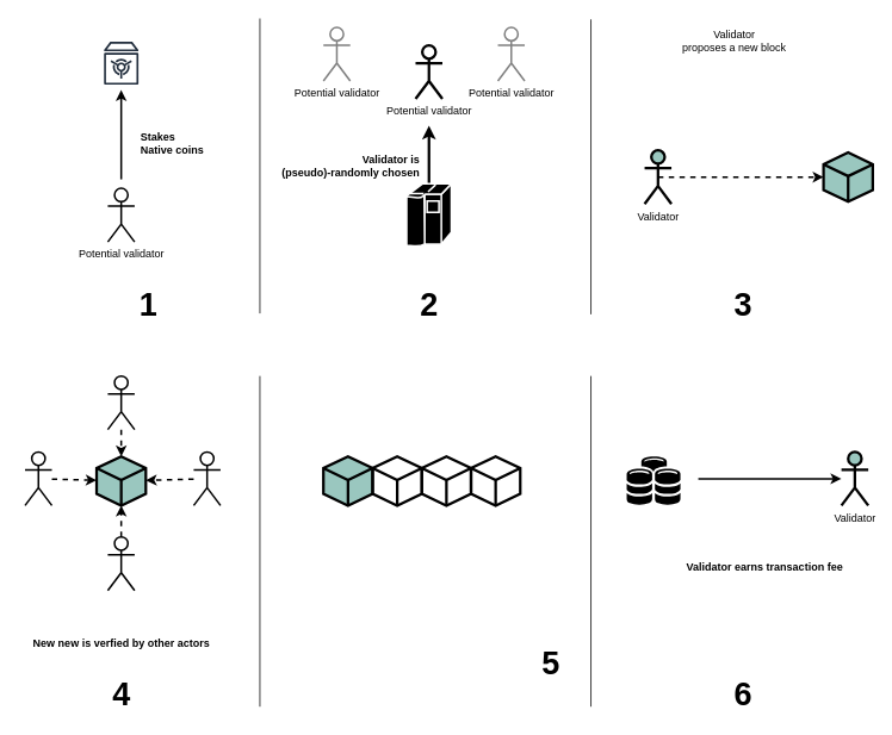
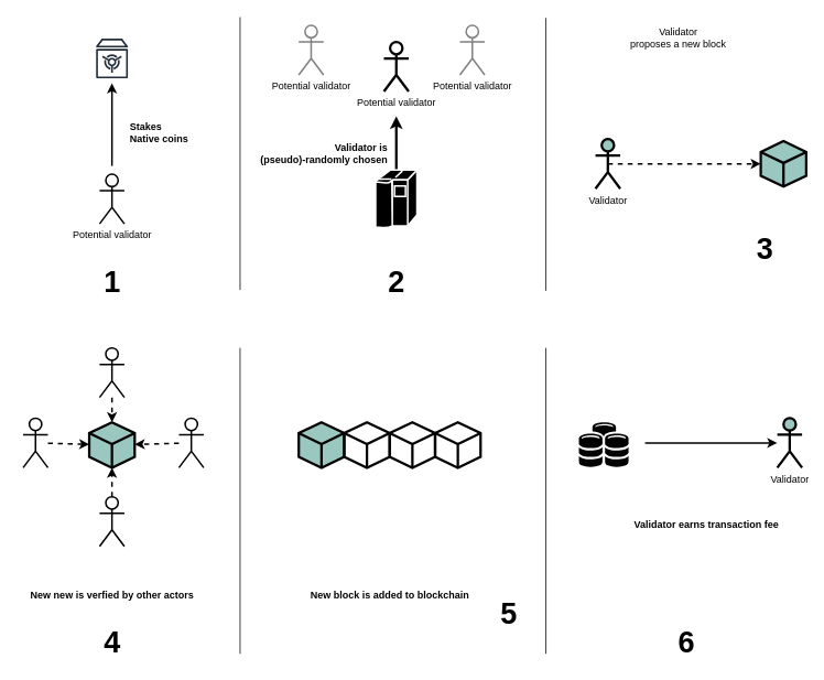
  <mxCell id="0" />
  <mxCell id="1" parent="0" />
  <mxCell id="2" value="Potential validator" style="shape=umlActor;verticalLabelPosition=bottom;verticalAlign=top;html=1;outlineConnect=0;strokeWidth=2;" vertex="1" parent="1"><mxGeometry x="120" y="210" width="30" height="60" as="geometry" /></mxCell>
  <mxCell id="3" value="" style="sketch=0;outlineConnect=0;fontColor=#232F3E;gradientColor=none;strokeColor=#232F3E;fillColor=#ffffff;dashed=0;verticalLabelPosition=bottom;verticalAlign=top;align=center;html=1;fontSize=12;fontStyle=0;aspect=fixed;shape=mxgraph.aws4.resourceIcon;resIcon=mxgraph.aws4.vault;" vertex="1" parent="1"><mxGeometry x="105" y="40" width="60" height="60" as="geometry" /></mxCell>
  <mxCell id="4" value="" style="endArrow=classic;html=1;rounded=0;strokeWidth=2;" edge="1" parent="1" target="3"><mxGeometry width="50" height="50" relative="1" as="geometry"><mxPoint x="135" y="200" as="sourcePoint" /><mxPoint x="560" y="420" as="targetPoint" /></mxGeometry></mxCell>
  <mxCell id="5" value="Stakes &lt;br&gt;Native coins" style="text;html=1;align=left;verticalAlign=middle;resizable=0;points=[];autosize=1;strokeColor=none;fillColor=none;fontStyle=1" vertex="1" parent="1"><mxGeometry x="155" y="140" width="90" height="40" as="geometry" /></mxCell>
  <mxCell id="6" style="edgeStyle=orthogonalEdgeStyle;rounded=0;orthogonalLoop=1;jettySize=auto;html=1;exitX=0.5;exitY=0;exitDx=0;exitDy=0;exitPerimeter=0;strokeWidth=3;fontSize=35;" edge="1" parent="1" source="7"><mxGeometry relative="1" as="geometry"><mxPoint x="479" y="140" as="targetPoint" /></mxGeometry></mxCell>
  <mxCell id="7" value="" style="shape=mxgraph.cisco.computers_and_peripherals.ibm_mainframe;html=1;pointerEvents=1;dashed=0;fillColor=#000000;strokeColor=#ffffff;strokeWidth=2;verticalLabelPosition=bottom;verticalAlign=top;align=center;outlineConnect=0;" vertex="1" parent="1"><mxGeometry x="454" y="205" width="50" height="70" as="geometry" /></mxCell>
  <mxCell id="8" value="Potential validator" style="shape=umlActor;verticalLabelPosition=bottom;verticalAlign=top;html=1;outlineConnect=0;strokeWidth=2;perimeterSpacing=0;strokeColor=#808080;" vertex="1" parent="1"><mxGeometry x="556" y="30" width="30" height="60" as="geometry" /></mxCell>
  <mxCell id="9" value="Potential validator" style="shape=umlActor;verticalLabelPosition=bottom;verticalAlign=top;html=1;outlineConnect=0;strokeWidth=3;strokeColor=#000000;" vertex="1" parent="1"><mxGeometry x="464" y="50" width="30" height="60" as="geometry" /></mxCell>
  <mxCell id="10" value="Potential validator" style="shape=umlActor;verticalLabelPosition=bottom;verticalAlign=top;html=1;outlineConnect=0;strokeWidth=2;strokeColor=#808080;" vertex="1" parent="1"><mxGeometry x="361" y="30" width="30" height="60" as="geometry" /></mxCell>
- <mxCell id="11" value="&lt;span style=&quot;font-size: 36px;&quot;&gt;&lt;font style=&quot;font-size: 36px;&quot;&gt;1&lt;/font&gt;&lt;/span&gt;" style="text;html=1;align=center;verticalAlign=bottom;resizable=0;points=[];autosize=1;strokeColor=none;fillColor=none;fontStyle=1;fontSize=36;" vertex="1" parent="1"><mxGeometry x="145" y="304" width="40" height="60" as="geometry" /></mxCell>
+ <mxCell id="11" value="&lt;span style=&quot;font-size: 36px;&quot;&gt;&lt;font style=&quot;font-size: 36px;&quot;&gt;1&lt;/font&gt;&lt;/span&gt;" style="text;html=1;align=center;verticalAlign=bottom;resizable=0;points=[];autosize=1;strokeColor=none;fillColor=none;fontStyle=1;fontSize=36;" vertex="1" parent="1"><mxGeometry x="115" y="304" width="40" height="60" as="geometry" /></mxCell>
  <mxCell id="12" value="&lt;span style=&quot;font-size: 36px;&quot;&gt;&lt;font style=&quot;font-size: 36px;&quot;&gt;2&lt;br style=&quot;font-size: 36px;&quot;&gt;&lt;/font&gt;&lt;/span&gt;" style="text;html=1;align=center;verticalAlign=bottom;resizable=0;points=[];autosize=1;strokeColor=none;fillColor=none;fontStyle=1;fontSize=36;" vertex="1" parent="1"><mxGeometry x="459" y="304" width="40" height="60" as="geometry" /></mxCell>
  <mxCell id="13" value="&lt;p style=&quot;line-height: 120%; font-size: 12px;&quot;&gt;&lt;font style=&quot;font-size: 12px;&quot;&gt;Validator is &lt;br&gt;(pseudo)-randomly chosen&lt;/font&gt;&lt;/p&gt;" style="text;html=1;align=right;verticalAlign=middle;resizable=0;points=[];autosize=1;strokeColor=none;fillColor=none;fontSize=35;fontStyle=1" vertex="1" parent="1"><mxGeometry x="290" y="150" width="180" height="70" as="geometry" /></mxCell>
  <mxCell id="14" value="" style="endArrow=none;html=1;rounded=0;strokeWidth=1;fontSize=12;" edge="1" parent="1"><mxGeometry width="50" height="50" relative="1" as="geometry"><mxPoint x="290" y="350" as="sourcePoint" /><mxPoint x="290" y="20" as="targetPoint" /></mxGeometry></mxCell>
  <mxCell id="15" value="" style="endArrow=none;html=1;rounded=0;strokeWidth=1;fontSize=12;" edge="1" parent="1"><mxGeometry width="50" height="50" relative="1" as="geometry"><mxPoint x="660" y="351" as="sourcePoint" /><mxPoint x="660" y="21" as="targetPoint" /></mxGeometry></mxCell>
  <mxCell id="16" value="" style="html=1;shape=mxgraph.basic.isocube;isoAngle=15;strokeColor=#000000;strokeWidth=3;fontSize=12;fillColor=#9AC7BF;labelBackgroundColor=default;" vertex="1" parent="1"><mxGeometry x="920" y="170" width="55" height="55" as="geometry" /></mxCell>
  <mxCell id="17" style="edgeStyle=orthogonalEdgeStyle;rounded=0;orthogonalLoop=1;jettySize=auto;html=1;exitX=0.5;exitY=0.5;exitDx=0;exitDy=0;exitPerimeter=0;strokeWidth=2;fontSize=12;dashed=1;" edge="1" parent="1" source="18" target="16"><mxGeometry relative="1" as="geometry" /></mxCell>
  <mxCell id="18" value="Validator" style="shape=umlActor;verticalLabelPosition=bottom;verticalAlign=top;html=1;outlineConnect=0;strokeWidth=3;strokeColor=#000000;fillColor=#9AC7BF;" vertex="1" parent="1"><mxGeometry x="720" y="167.5" width="30" height="60" as="geometry" /></mxCell>
  <mxCell id="19" value="Validator&lt;br&gt;proposes a new block" style="text;html=1;align=center;verticalAlign=middle;resizable=0;points=[];autosize=1;strokeColor=none;fillColor=none;fontSize=12;" vertex="1" parent="1"><mxGeometry x="750" y="25" width="140" height="40" as="geometry" /></mxCell>
- <mxCell id="20" value="&lt;span style=&quot;font-size: 36px;&quot;&gt;&lt;font style=&quot;font-size: 36px;&quot;&gt;3&lt;br style=&quot;font-size: 36px;&quot;&gt;&lt;/font&gt;&lt;/span&gt;" style="text;html=1;align=center;verticalAlign=bottom;resizable=0;points=[];autosize=1;strokeColor=none;fillColor=none;fontStyle=1;fontSize=36;" vertex="1" parent="1"><mxGeometry x="810" y="304" width="40" height="60" as="geometry" /></mxCell>
+ <mxCell id="20" value="&lt;span style=&quot;font-size: 36px;&quot;&gt;&lt;font style=&quot;font-size: 36px;&quot;&gt;3&lt;br style=&quot;font-size: 36px;&quot;&gt;&lt;/font&gt;&lt;/span&gt;" style="text;html=1;align=center;verticalAlign=bottom;resizable=0;points=[];autosize=1;strokeColor=none;fillColor=none;fontStyle=1;fontSize=36;" vertex="1" parent="1"><mxGeometry x="905" y="264" width="40" height="60" as="geometry" /></mxCell>
  <mxCell id="21" value="" style="shape=umlActor;verticalLabelPosition=bottom;verticalAlign=top;html=1;outlineConnect=0;strokeWidth=2;" vertex="1" parent="1"><mxGeometry x="120" y="420" width="30" height="60" as="geometry" /></mxCell>
  <mxCell id="22" value="" style="endArrow=classic;html=1;rounded=0;dashed=1;strokeWidth=2;fontSize=12;" edge="1" parent="1" source="21" target="23"><mxGeometry width="50" height="50" relative="1" as="geometry"><mxPoint x="135" y="450" as="sourcePoint" /><mxPoint x="130" y="500" as="targetPoint" /></mxGeometry></mxCell>
  <mxCell id="23" value="" style="html=1;shape=mxgraph.basic.isocube;isoAngle=15;strokeColor=#000000;strokeWidth=3;fontSize=12;fillColor=#9AC7BF;labelBackgroundColor=default;container=0;" vertex="1" parent="1"><mxGeometry x="107.5" y="510" width="55" height="55" as="geometry" /></mxCell>
  <mxCell id="24" value="" style="shape=umlActor;verticalLabelPosition=bottom;verticalAlign=top;html=1;outlineConnect=0;strokeWidth=2;" vertex="1" parent="1"><mxGeometry x="120" y="600" width="30" height="60" as="geometry" /></mxCell>
  <mxCell id="25" value="" style="endArrow=classic;html=1;rounded=0;dashed=1;strokeWidth=2;fontSize=12;" edge="1" parent="1" source="24" target="23"><mxGeometry width="50" height="50" relative="1" as="geometry"><mxPoint x="135" y="700" as="sourcePoint" /><mxPoint x="135" y="760" as="targetPoint" /></mxGeometry></mxCell>
  <mxCell id="26" value="" style="shape=umlActor;verticalLabelPosition=bottom;verticalAlign=top;html=1;outlineConnect=0;strokeWidth=2;" vertex="1" parent="1"><mxGeometry x="216" y="505" width="30" height="60" as="geometry" /></mxCell>
  <mxCell id="27" value="" style="endArrow=classic;html=1;rounded=0;dashed=1;strokeWidth=2;fontSize=12;" edge="1" parent="1" source="26" target="23"><mxGeometry width="50" height="50" relative="1" as="geometry"><mxPoint x="285" y="585" as="sourcePoint" /><mxPoint x="285" y="450" as="targetPoint" /></mxGeometry></mxCell>
  <mxCell id="28" value="" style="shape=umlActor;verticalLabelPosition=bottom;verticalAlign=top;html=1;outlineConnect=0;strokeWidth=2;" vertex="1" parent="1"><mxGeometry x="27.5" y="505" width="30" height="60" as="geometry" /></mxCell>
  <mxCell id="29" value="" style="endArrow=classic;html=1;rounded=0;dashed=1;strokeWidth=2;fontSize=12;" edge="1" parent="1" source="28" target="23"><mxGeometry width="50" height="50" relative="1" as="geometry"><mxPoint x="12.5" y="585" as="sourcePoint" /><mxPoint x="-110" y="537.042" as="targetPoint" /></mxGeometry></mxCell>
  <mxCell id="30" value="&lt;span style=&quot;font-size: 36px;&quot;&gt;&lt;font style=&quot;font-size: 36px;&quot;&gt;4&lt;br style=&quot;font-size: 36px;&quot;&gt;&lt;/font&gt;&lt;/span&gt;" style="text;html=1;align=center;verticalAlign=bottom;resizable=0;points=[];autosize=1;strokeColor=none;fillColor=none;fontStyle=1;fontSize=36;" vertex="1" parent="1"><mxGeometry x="115" y="740" width="40" height="60" as="geometry" /></mxCell>
  <mxCell id="31" value="" style="endArrow=none;html=1;rounded=0;strokeWidth=1;fontSize=12;" edge="1" parent="1"><mxGeometry width="50" height="50" relative="1" as="geometry"><mxPoint x="290" y="790" as="sourcePoint" /><mxPoint x="290" y="420" as="targetPoint" /></mxGeometry></mxCell>
  <mxCell id="32" value="" style="html=1;shape=mxgraph.basic.isocube;isoAngle=15;strokeColor=#000000;strokeWidth=3;fontSize=12;fillColor=#9AC7BF;labelBackgroundColor=default;container=0;" vertex="1" parent="1"><mxGeometry x="361" y="510" width="55" height="55" as="geometry" /></mxCell>
  <mxCell id="33" value="&lt;font style=&quot;font-size: 12px;&quot;&gt;New new is verfied by other actors&lt;/font&gt;" style="text;html=1;align=center;verticalAlign=middle;resizable=0;points=[];autosize=1;strokeColor=none;fillColor=none;fontSize=36;fontStyle=1" vertex="1" parent="1"><mxGeometry x="20" y="680" width="230" height="60" as="geometry" /></mxCell>
  <mxCell id="34" value="" style="html=1;shape=mxgraph.basic.isocube;isoAngle=15;strokeColor=#000000;strokeWidth=3;fontSize=12;fillColor=none;labelBackgroundColor=default;container=0;" vertex="1" parent="1"><mxGeometry x="416" y="510" width="55" height="55" as="geometry" /></mxCell>
  <mxCell id="35" value="" style="html=1;shape=mxgraph.basic.isocube;isoAngle=15;strokeColor=#000000;strokeWidth=3;fontSize=12;fillColor=none;labelBackgroundColor=default;container=0;" vertex="1" parent="1"><mxGeometry x="471" y="510" width="55" height="55" as="geometry" /></mxCell>
  <mxCell id="36" value="" style="html=1;shape=mxgraph.basic.isocube;isoAngle=15;strokeColor=#000000;strokeWidth=3;fontSize=12;fillColor=none;labelBackgroundColor=default;container=0;" vertex="1" parent="1"><mxGeometry x="526" y="510" width="55" height="55" as="geometry" /></mxCell>
+ <mxCell id="37" value="&lt;font style=&quot;font-size: 12px;&quot;&gt;New block is added to blockchain&lt;/font&gt;" style="text;html=1;align=center;verticalAlign=middle;resizable=0;points=[];autosize=1;strokeColor=none;fillColor=none;fontSize=36;fontStyle=1" vertex="1" parent="1"><mxGeometry x="361" y="680" width="220" height="60" as="geometry" /></mxCell>
  <mxCell id="38" value="&lt;span style=&quot;font-size: 36px;&quot;&gt;&lt;font style=&quot;font-size: 36px;&quot;&gt;5&lt;br style=&quot;font-size: 36px;&quot;&gt;&lt;/font&gt;&lt;/span&gt;" style="text;html=1;align=center;verticalAlign=bottom;resizable=0;points=[];autosize=1;strokeColor=none;fillColor=none;fontStyle=1;fontSize=36;" vertex="1" parent="1"><mxGeometry x="595" y="705" width="40" height="60" as="geometry" /></mxCell>
  <mxCell id="39" value="" style="endArrow=none;html=1;rounded=0;strokeWidth=1;fontSize=12;" edge="1" parent="1"><mxGeometry width="50" height="50" relative="1" as="geometry"><mxPoint x="660" y="790" as="sourcePoint" /><mxPoint x="660" y="420" as="targetPoint" /></mxGeometry></mxCell>
  <mxCell id="40" value="Validator" style="shape=umlActor;verticalLabelPosition=bottom;verticalAlign=top;html=1;outlineConnect=0;strokeWidth=3;strokeColor=#000000;fillColor=#9AC7BF;" vertex="1" parent="1"><mxGeometry x="940" y="505" width="30" height="60" as="geometry" /></mxCell>
  <mxCell id="41" value="" style="verticalLabelPosition=bottom;sketch=0;html=1;fillColor=#000000;strokeColor=none;verticalAlign=top;pointerEvents=1;align=center;shape=mxgraph.cisco_safe.technology_icons.icon27;labelBackgroundColor=#9AC7BF;strokeWidth=3;fontSize=12;" vertex="1" parent="1"><mxGeometry x="700" y="510" width="60" height="54" as="geometry" /></mxCell>
  <mxCell id="42" value="" style="endArrow=classic;html=1;rounded=0;strokeWidth=2;fontSize=12;" edge="1" parent="1" target="40"><mxGeometry width="50" height="50" relative="1" as="geometry"><mxPoint x="780" y="535" as="sourcePoint" /><mxPoint x="630" y="660" as="targetPoint" /></mxGeometry></mxCell>
  <mxCell id="43" value="&lt;font style=&quot;font-size: 12px;&quot;&gt;Validator earns transaction fee&lt;/font&gt;" style="text;html=1;align=center;verticalAlign=middle;resizable=0;points=[];autosize=1;strokeColor=none;fillColor=none;fontSize=36;fontStyle=1" vertex="1" parent="1"><mxGeometry x="754" y="595" width="200" height="60" as="geometry" /></mxCell>
  <mxCell id="44" value="&lt;span style=&quot;font-size: 36px;&quot;&gt;&lt;font style=&quot;font-size: 36px;&quot;&gt;6&lt;br style=&quot;font-size: 36px;&quot;&gt;&lt;/font&gt;&lt;/span&gt;" style="text;html=1;align=center;verticalAlign=bottom;resizable=0;points=[];autosize=1;strokeColor=none;fillColor=none;fontStyle=1;fontSize=36;" vertex="1" parent="1"><mxGeometry x="810" y="740" width="40" height="60" as="geometry" /></mxCell>
